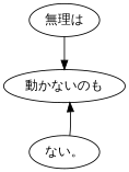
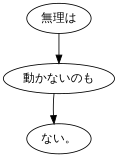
  digraph {
    fontname="DejaVu Serif"
    node [fontname="DejaVu Serif"]
    edge [fontname="DejaVu Serif"]
    n1 [label="動かないのも"]
    n2 [label="ない。"]
    n3 [label="無理は"]
-   n2 -> n1
+   n1 -> n2
    n3 -> n1
  }
